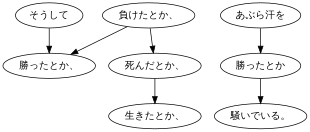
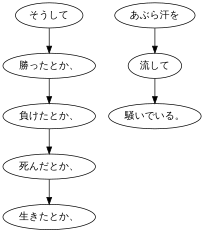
  digraph {
    n1 [label="そうして"]
    n2 [label="勝ったとか、"]
    n3 [label="負けたとか、"]
    n4 [label="死んだとか、"]
    n5 [label="生きたとか、"]
    n6 [label="騒いでいる。"]
    n7 [label="あぶら汗を"]
-   n8 [label="勝ったとか"]
+   n8 [label="流して"]
    n1 -> n2
-   n3 -> n2
+   n2 -> n3
    n3 -> n4
    n4 -> n5
    n7 -> n8
    n8 -> n6
  }
